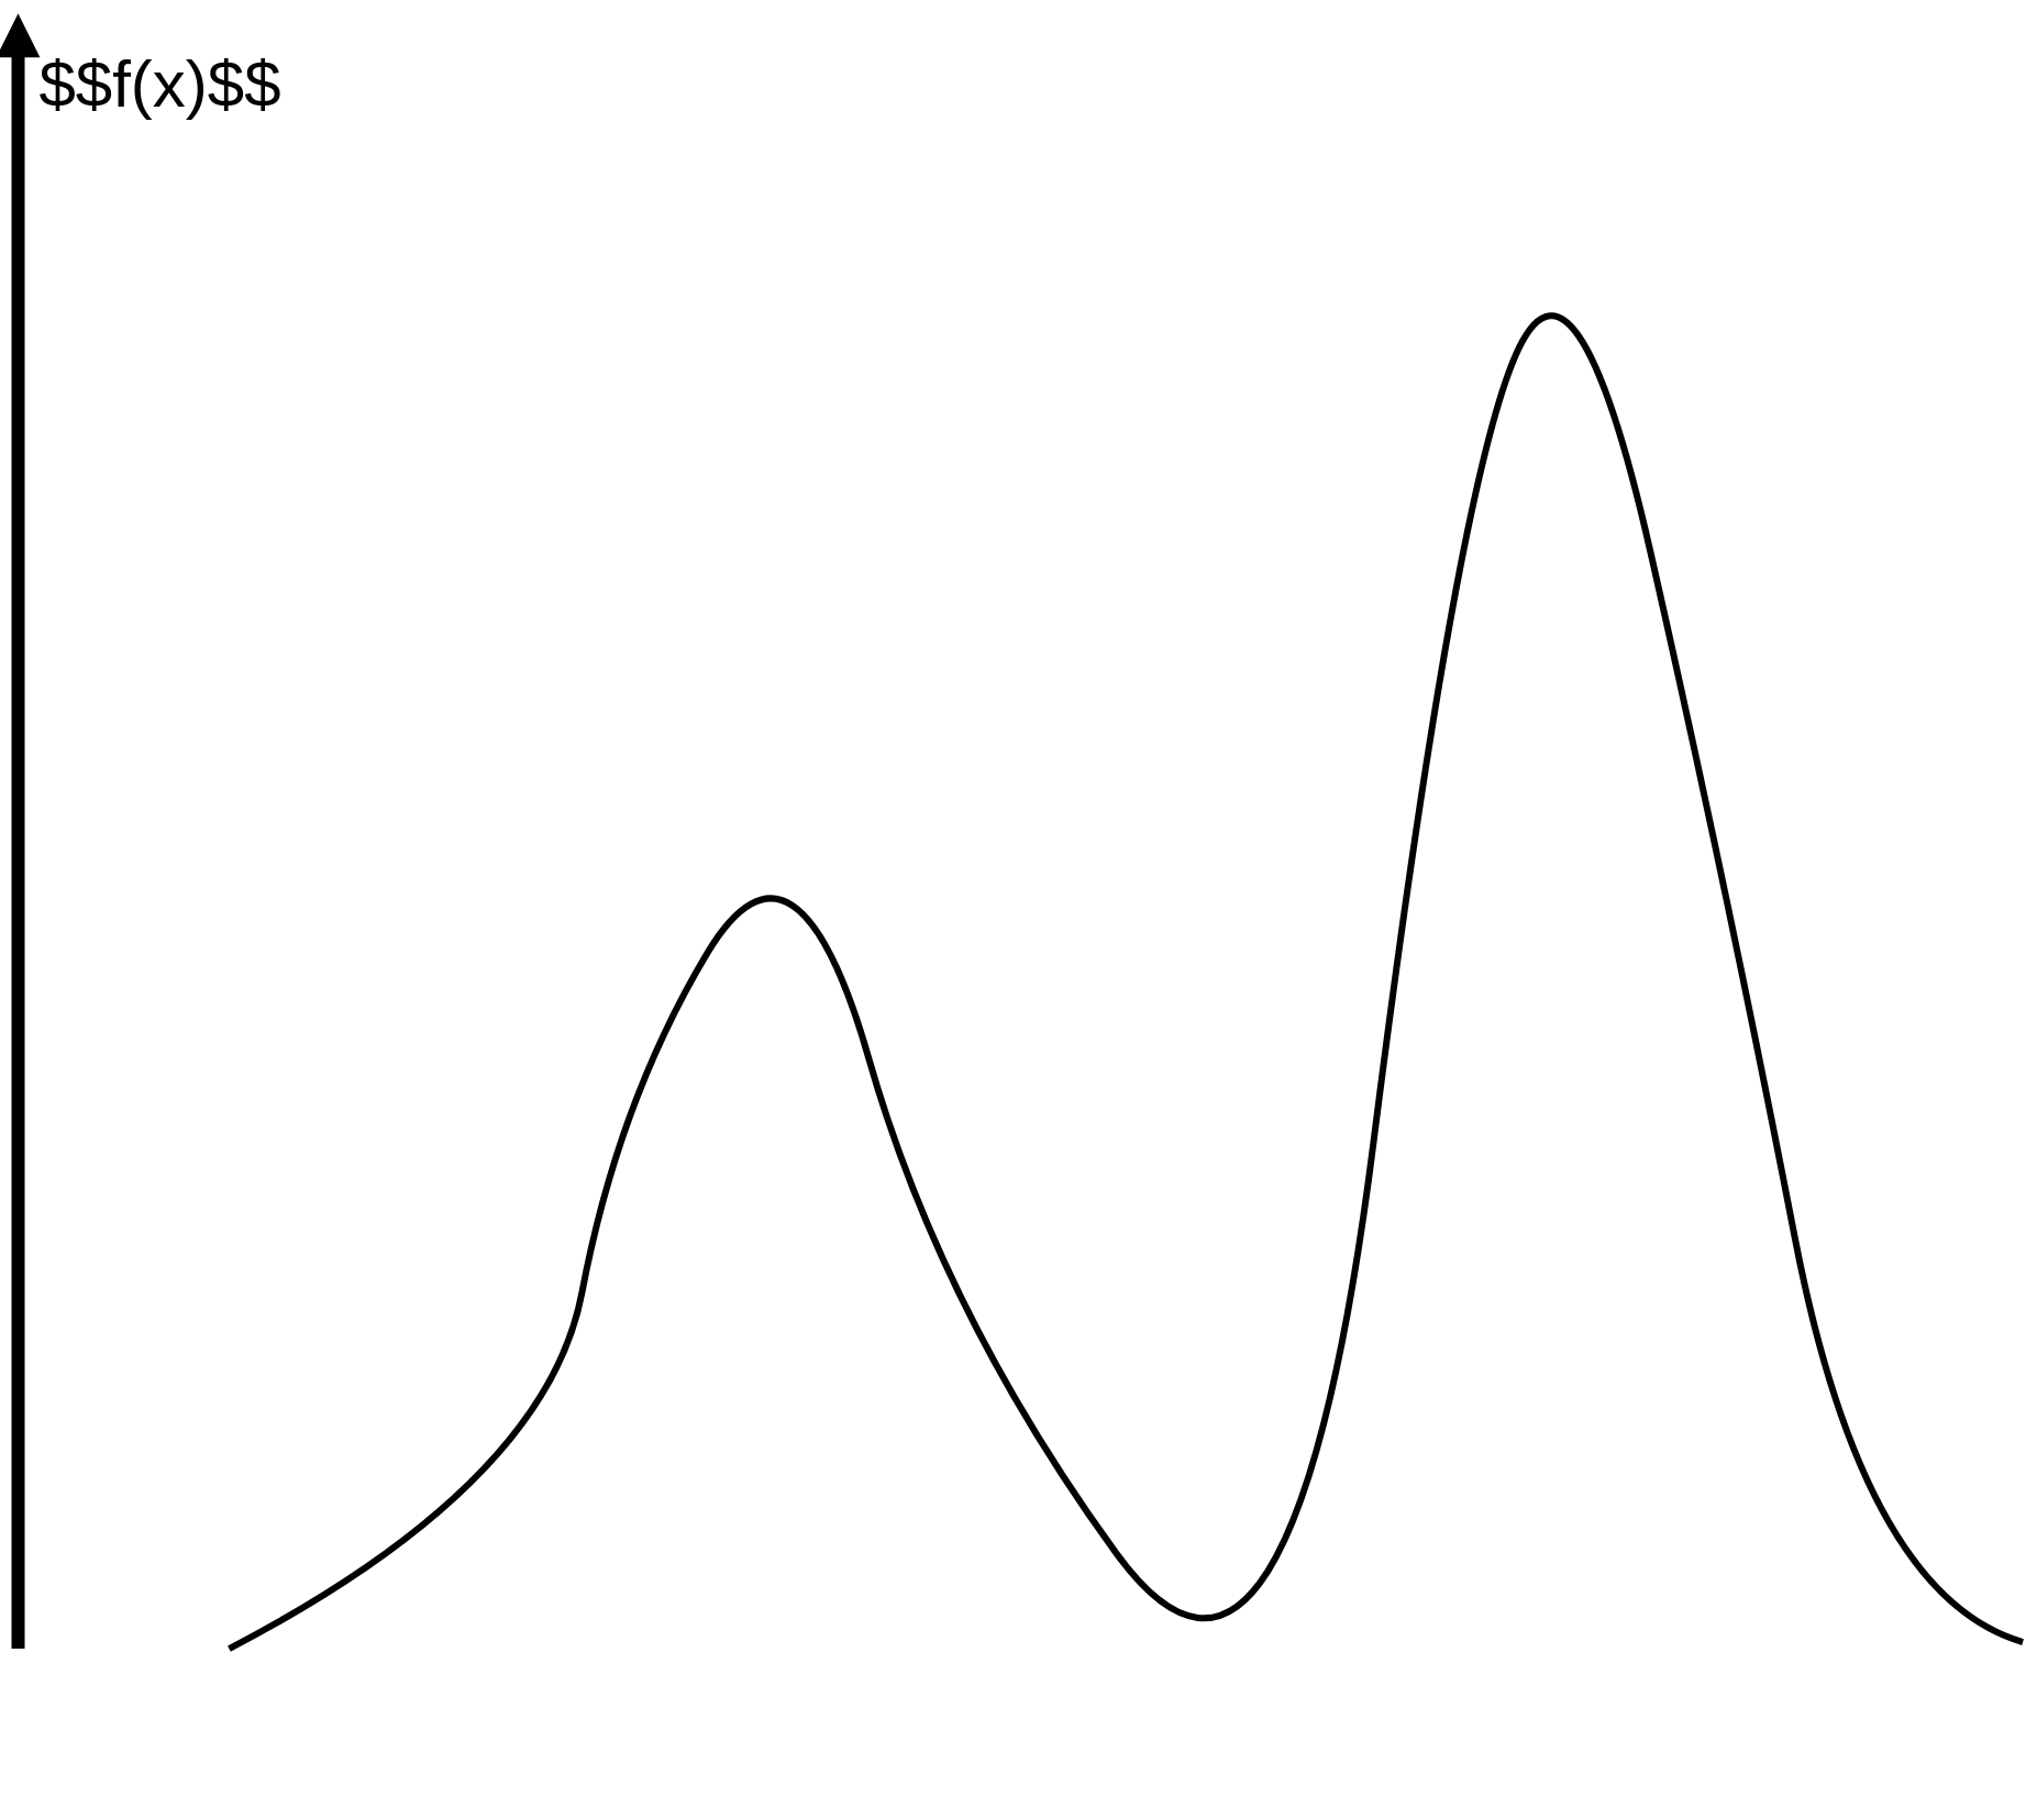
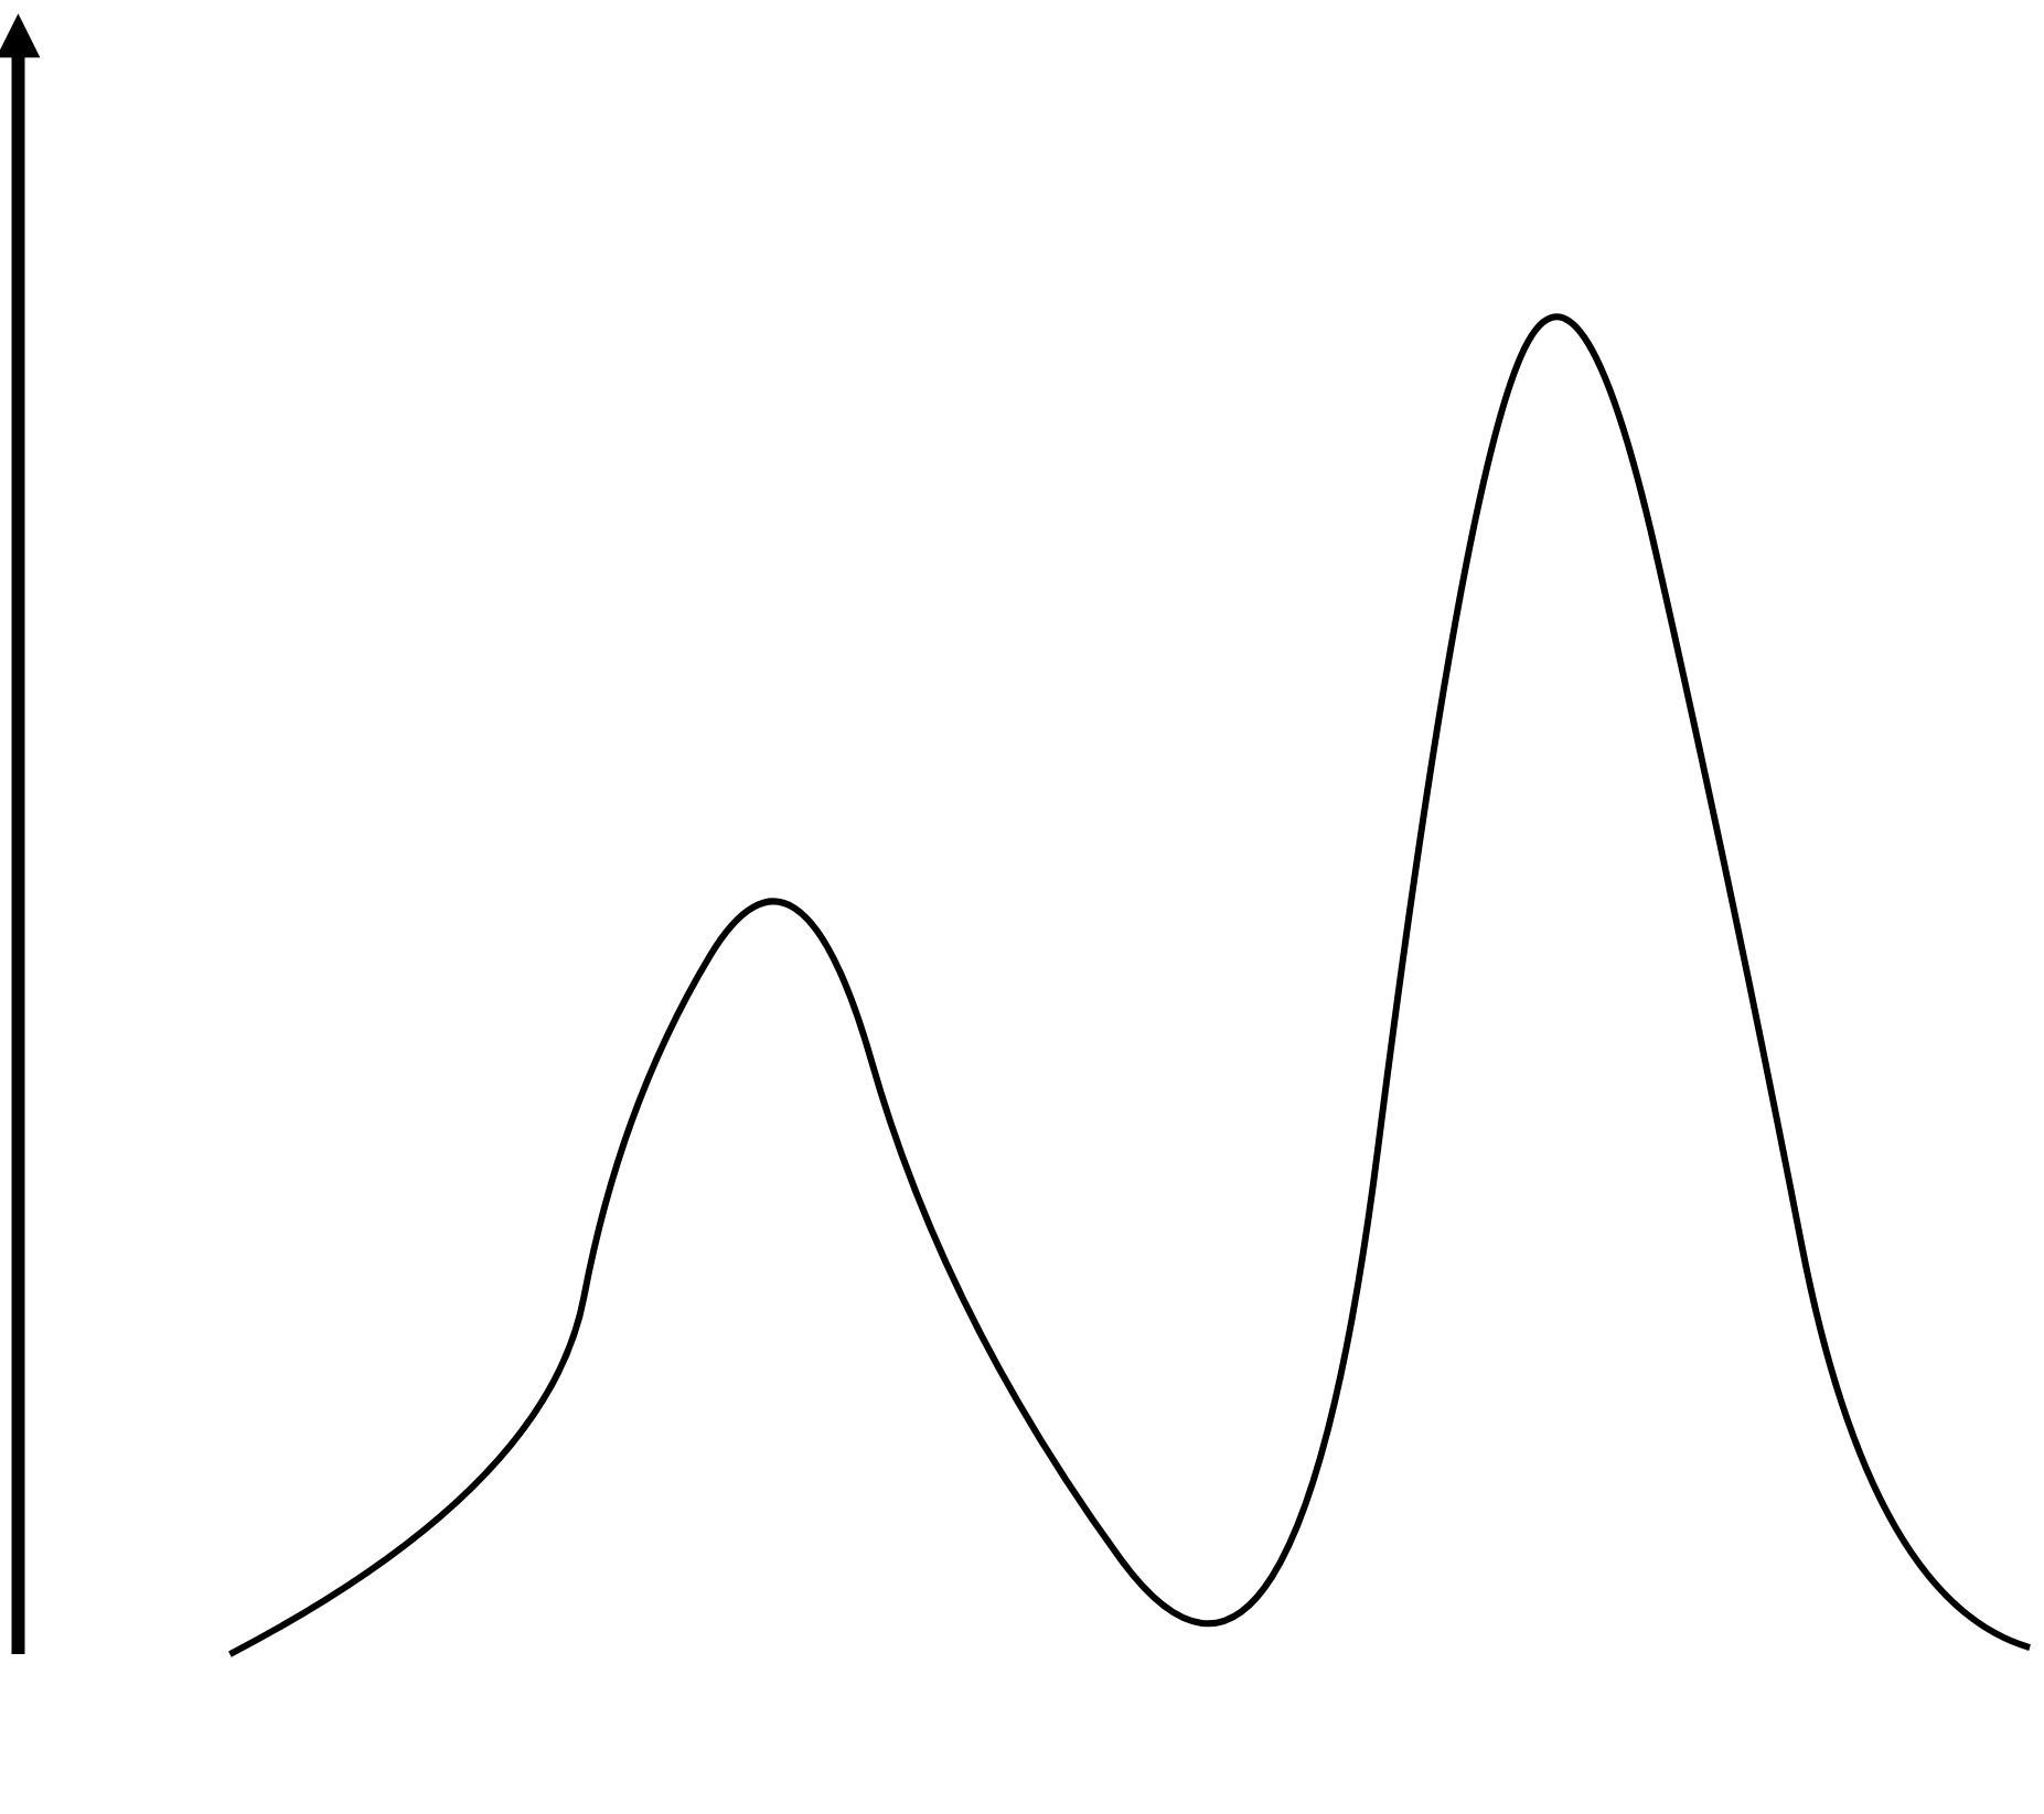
  <mxCell id="0" />
  <mxCell id="1" parent="0" />
  <mxCell id="2" value="" style="edgeStyle=none;orthogonalLoop=1;jettySize=auto;html=1;rounded=0;endArrow=block;startSize=14;endSize=14;sourcePerimeterSpacing=8;targetPerimeterSpacing=8;curved=1;strokeWidth=20;endFill=1;" edge="1" parent="1"><mxGeometry width="140" relative="1" as="geometry"><mxPoint x="20" y="2500" as="sourcePoint" /><mxPoint x="20" y="20" as="targetPoint" /><Array as="points" /></mxGeometry></mxCell>
- <mxCell id="3" value="&lt;font style=&quot;font-size: 100px;&quot;&gt;$$f(x)$$&lt;/font&gt;" style="text;html=1;align=center;verticalAlign=middle;resizable=0;points=[];autosize=1;strokeColor=none;fillColor=none;" vertex="1" parent="1"><mxGeometry x="40" y="60" width="390" height="130" as="geometry" /></mxCell>
  <mxCell id="4" value="" style="edgeStyle=none;orthogonalLoop=1;jettySize=auto;html=1;rounded=0;strokeWidth=10;fontSize=100;endArrow=none;endFill=0;startSize=14;endSize=14;sourcePerimeterSpacing=8;targetPerimeterSpacing=8;curved=1;" edge="1" parent="1"><mxGeometry width="140" relative="1" as="geometry"><mxPoint x="340" y="2500" as="sourcePoint" /><mxPoint x="3060" y="2490" as="targetPoint" /><Array as="points"><mxPoint x="820" y="2250" /><mxPoint x="930" y="1670" /><mxPoint x="1200" y="1220" /><mxPoint x="1420" y="1990" /><mxPoint x="1950" y="2720" /><mxPoint x="2200" y="750" /><mxPoint x="2380" y="330" /><mxPoint x="2610" y="1340" /><mxPoint x="2820" y="2420" /></Array></mxGeometry></mxCell>
